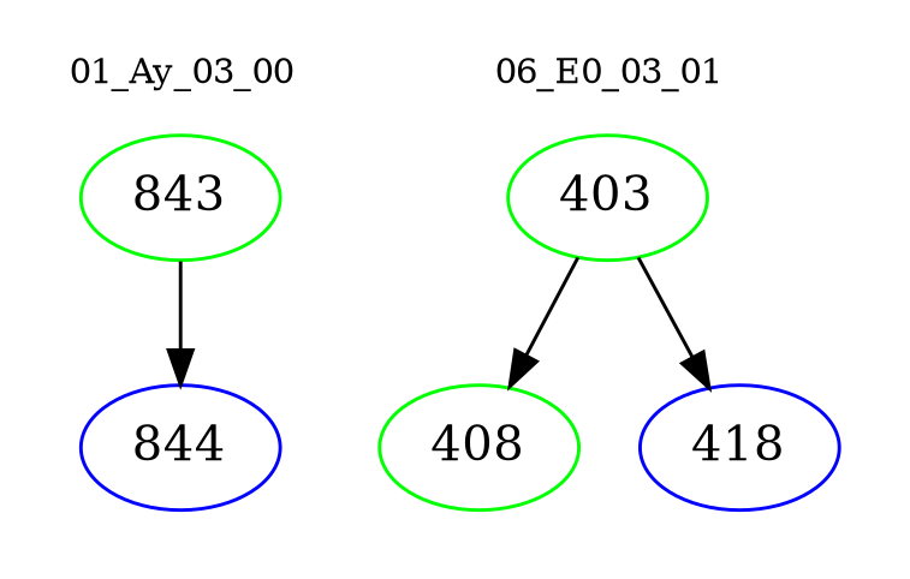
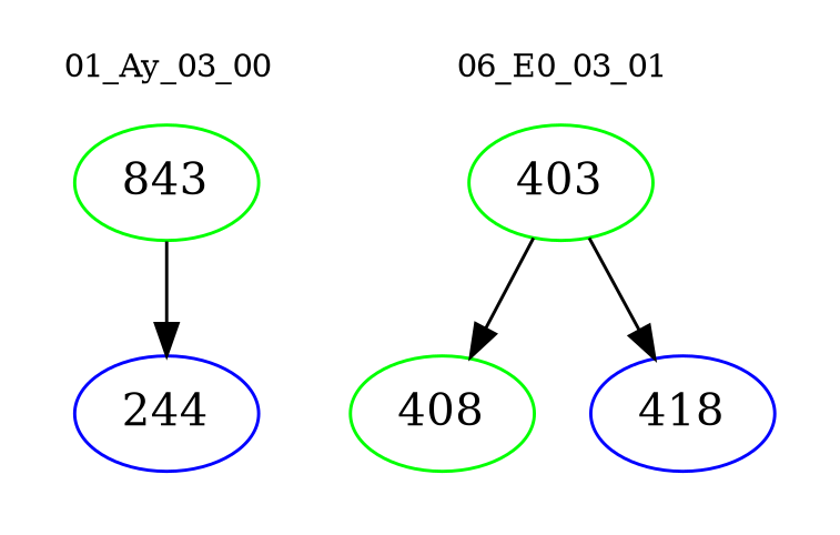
  digraph {
    node [color=green]
    edge [color=black]
    n1 [label=843]
-   n2 [color=blue label=844]
+   n2 [color=blue label=244]
    n3 [label=403]
    n4 [label=408]
    n5 [color=blue label=418]
    subgraph cluster_1 {
      color=white
      fontsize=10
      label="01_Ay_03_00"
      n1
      n2
    }
    subgraph cluster_2 {
      color=white
      fontsize=10
      label="06_E0_03_01"
      n3
      n4
      n5
    }
    n1 -> n2
    n3 -> n4
    n3 -> n5
  }
